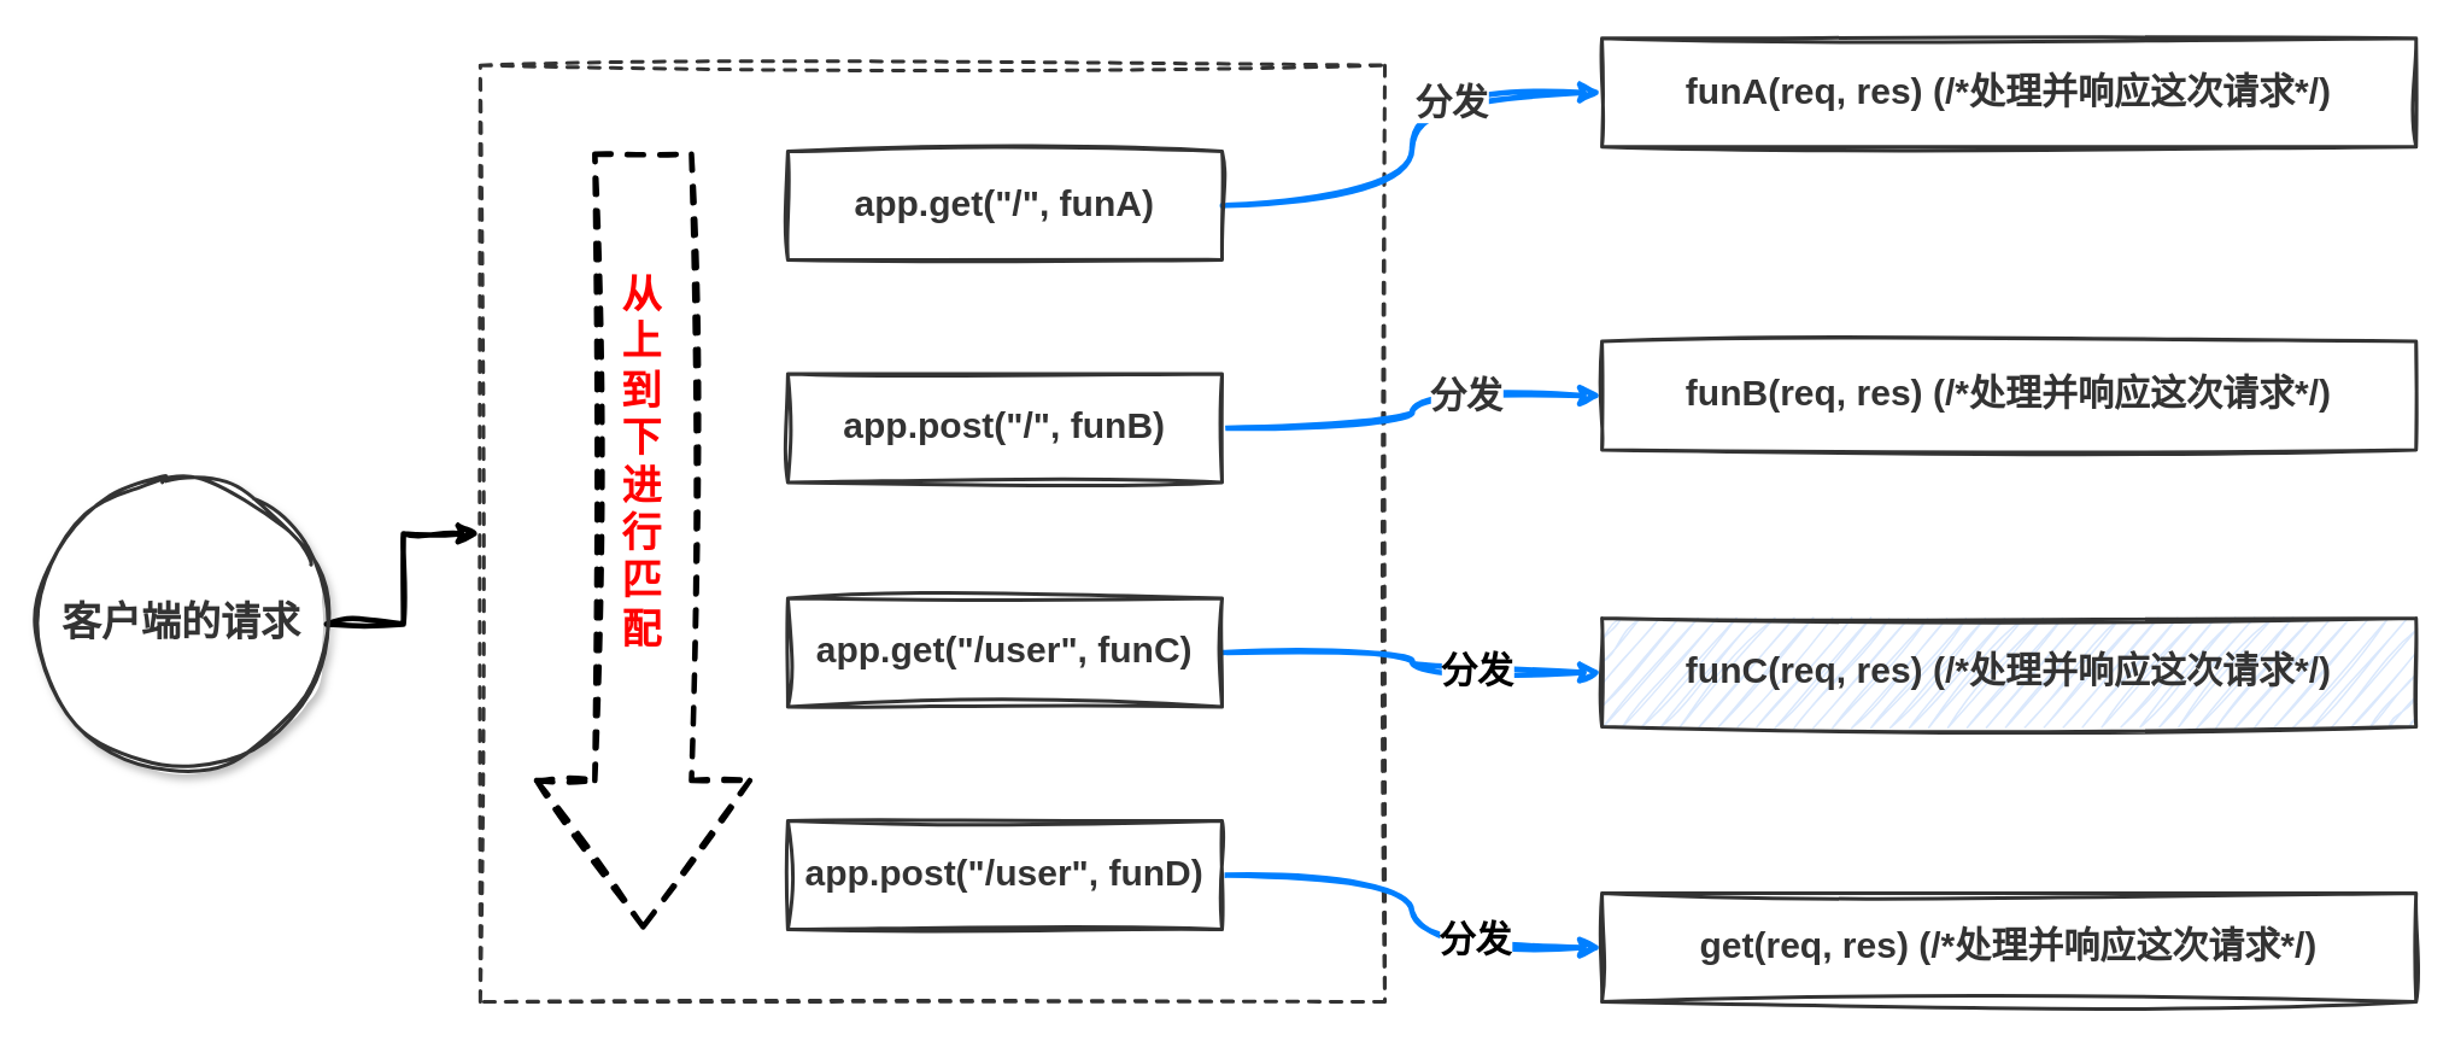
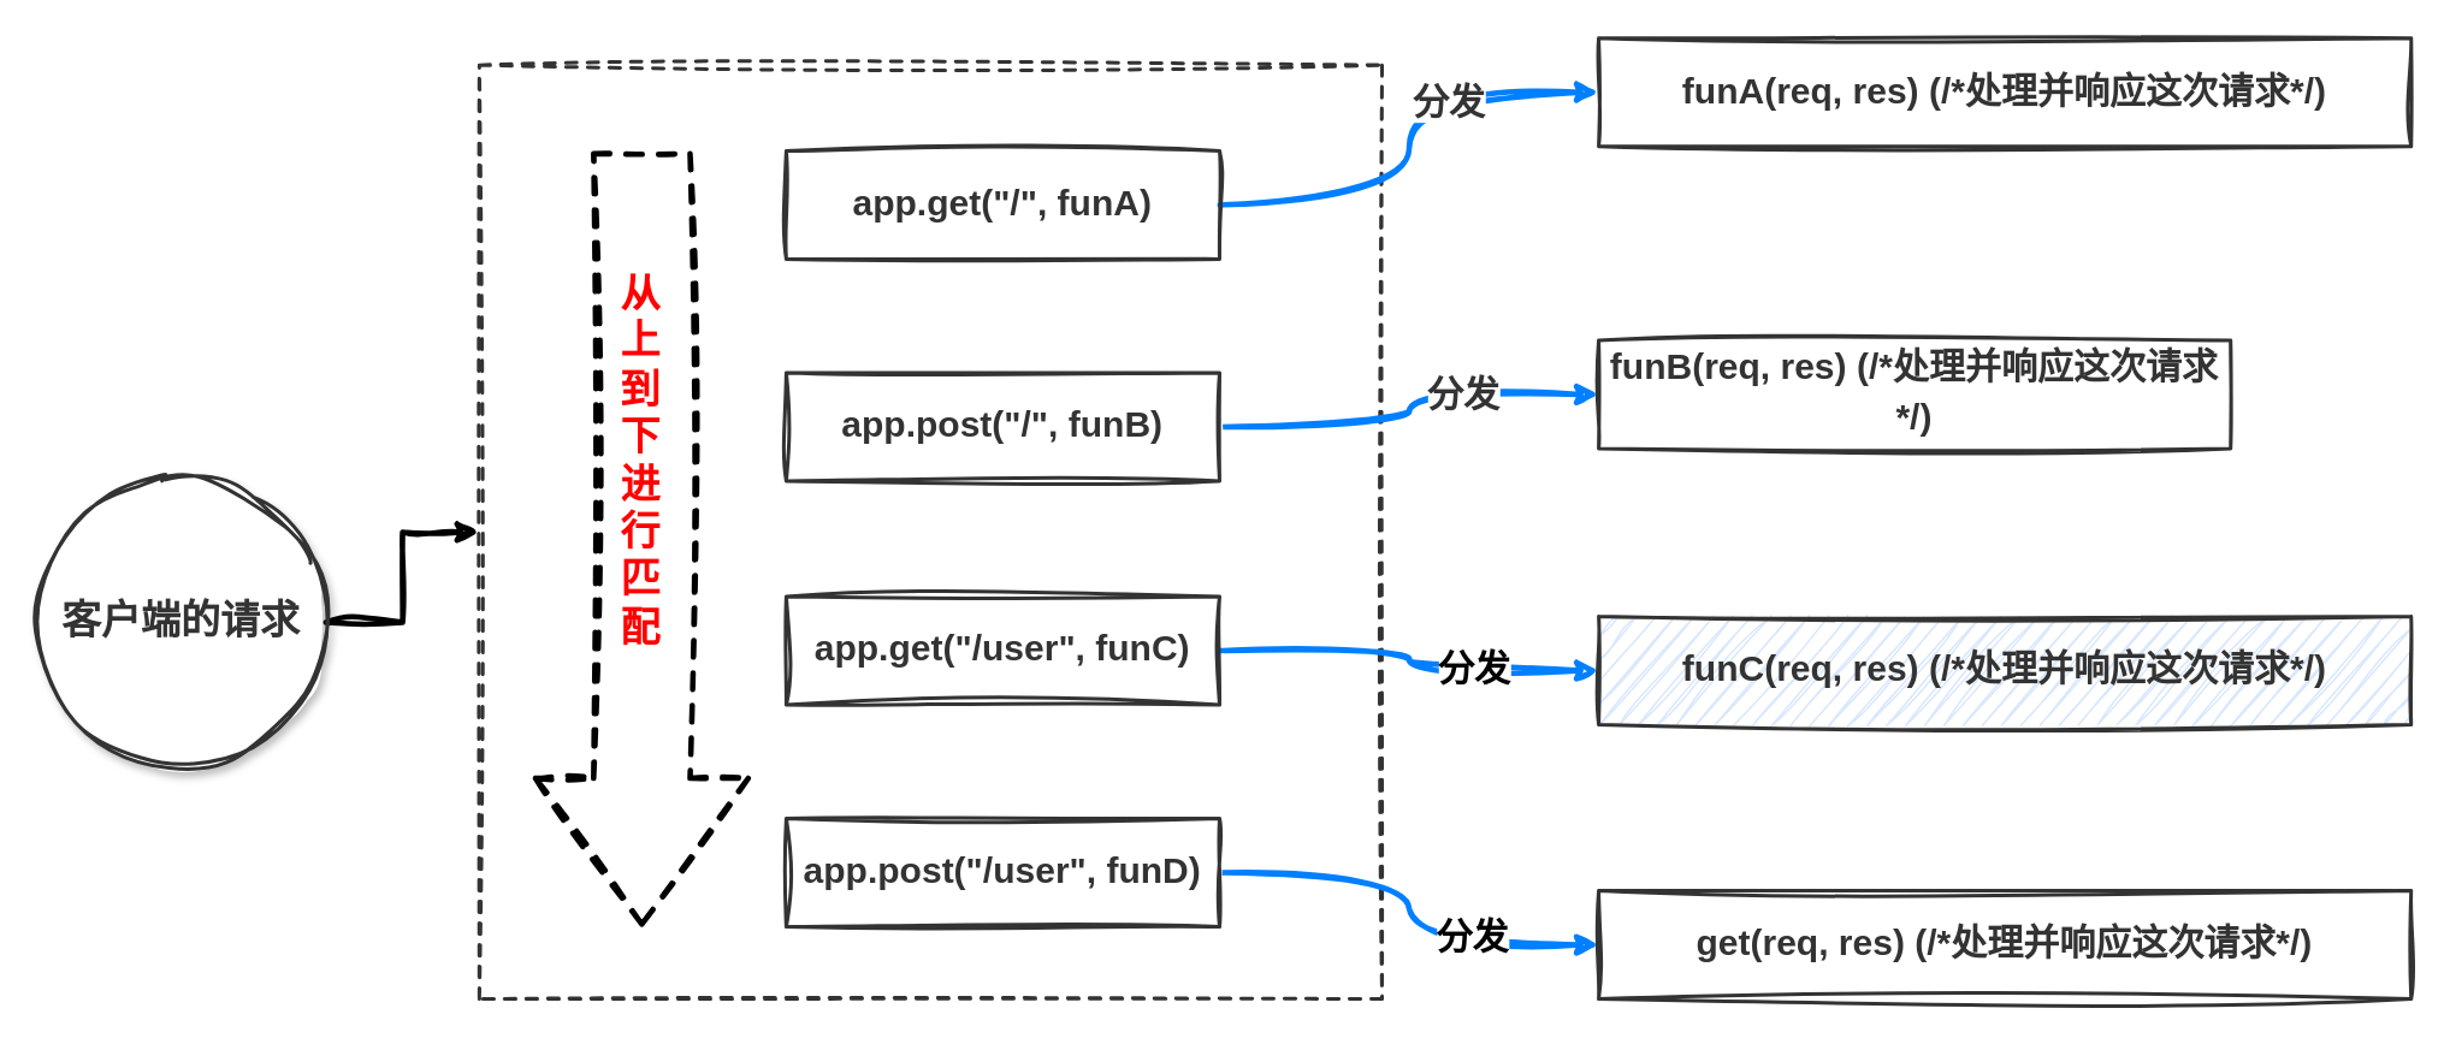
  <mxCell id="0" />
  <mxCell id="1" parent="0" />
  <mxCell id="2" style="edgeStyle=orthogonalEdgeStyle;rounded=0;orthogonalLoop=1;jettySize=auto;html=1;exitX=1;exitY=0.5;exitDx=0;exitDy=0;entryX=0;entryY=0.5;entryDx=0;entryDy=0;strokeWidth=3;shadow=0;sketch=1;curveFitting=1;jiggle=2;" edge="1" parent="1" source="3" target="4"><mxGeometry relative="1" as="geometry" /></mxCell>
  <mxCell id="3" value="&lt;font color=&quot;#333333&quot;&gt;&lt;span style=&quot;font-size: 22px;&quot;&gt;&lt;b&gt;客户端的请求&lt;/b&gt;&lt;/span&gt;&lt;/font&gt;" style="ellipse;whiteSpace=wrap;html=1;aspect=fixed;strokeWidth=2;shadow=1;sketch=1;curveFitting=1;jiggle=2;strokeColor=#333333;" parent="1" vertex="1"><mxGeometry x="20" y="264.25" width="160" height="160" as="geometry" /></mxCell>
  <mxCell id="4" value="" style="rounded=0;whiteSpace=wrap;html=1;arcSize=5;strokeWidth=2;sketch=1;curveFitting=1;jiggle=2;shadow=0;glass=0;dashed=1;strokeColor=#333333;movable=1;resizable=1;rotatable=1;deletable=1;editable=1;locked=0;connectable=1;" parent="1" vertex="1"><mxGeometry x="265" y="35.5" width="500" height="517.5" as="geometry" /></mxCell>
  <mxCell id="5" style="rounded=0;orthogonalLoop=1;jettySize=auto;html=1;exitX=1;exitY=0.5;exitDx=0;exitDy=0;entryX=0;entryY=0.5;entryDx=0;entryDy=0;edgeStyle=orthogonalEdgeStyle;curved=1;strokeWidth=3;strokeColor=#007FFF;sketch=1;curveFitting=1;jiggle=2;" edge="1" parent="1" source="7" target="19"><mxGeometry relative="1" as="geometry" /></mxCell>
  <mxCell id="6" value="&lt;font color=&quot;#333333&quot; style=&quot;font-size: 20px;&quot;&gt;&lt;b&gt;分发&lt;/b&gt;&lt;/font&gt;" style="edgeLabel;html=1;align=center;verticalAlign=middle;resizable=0;points=[];" vertex="1" connectable="0" parent="5"><mxGeometry x="0.236" y="-6" relative="1" as="geometry"><mxPoint x="21" y="-2" as="offset" /></mxGeometry></mxCell>
  <mxCell id="7" value="&lt;p style=&quot;line-height: 200%;&quot;&gt;&lt;font size=&quot;1&quot; color=&quot;#333333&quot; style=&quot;&quot;&gt;&lt;b style=&quot;font-size: 20px;&quot;&gt;app.get(&quot;/&quot;, funA)&lt;/b&gt;&lt;/font&gt;&lt;/p&gt;" style="rounded=0;whiteSpace=wrap;html=1;strokeWidth=2;sketch=1;curveFitting=1;jiggle=2;strokeColor=#333333;" vertex="1" parent="1"><mxGeometry x="435" y="83" width="240" height="60" as="geometry" /></mxCell>
  <mxCell id="8" style="edgeStyle=orthogonalEdgeStyle;curved=1;rounded=0;orthogonalLoop=1;jettySize=auto;html=1;exitX=1;exitY=0.5;exitDx=0;exitDy=0;entryX=0;entryY=0.5;entryDx=0;entryDy=0;strokeWidth=3;strokeColor=#007FFF;sketch=1;curveFitting=1;jiggle=2;" edge="1" parent="1" source="10" target="20"><mxGeometry relative="1" as="geometry" /></mxCell>
  <mxCell id="9" value="&lt;font color=&quot;#333333&quot; style=&quot;font-size: 20px;&quot;&gt;&lt;b&gt;分发&lt;/b&gt;&lt;/font&gt;" style="edgeLabel;html=1;align=center;verticalAlign=middle;resizable=0;points=[];" vertex="1" connectable="0" parent="8"><mxGeometry x="0.388" y="5" relative="1" as="geometry"><mxPoint x="-6" y="3" as="offset" /></mxGeometry></mxCell>
  <mxCell id="10" value="&lt;p style=&quot;line-height: 200%;&quot;&gt;&lt;font size=&quot;1&quot; color=&quot;#333333&quot; style=&quot;&quot;&gt;&lt;b style=&quot;font-size: 20px;&quot;&gt;app.post(&quot;/&quot;, funB)&lt;/b&gt;&lt;/font&gt;&lt;/p&gt;" style="rounded=0;whiteSpace=wrap;html=1;strokeWidth=2;sketch=1;curveFitting=1;jiggle=2;strokeColor=#333333;" vertex="1" parent="1"><mxGeometry x="435" y="206" width="240" height="60" as="geometry" /></mxCell>
  <mxCell id="11" style="edgeStyle=orthogonalEdgeStyle;curved=1;rounded=0;orthogonalLoop=1;jettySize=auto;html=1;exitX=1;exitY=0.5;exitDx=0;exitDy=0;entryX=0;entryY=0.5;entryDx=0;entryDy=0;strokeWidth=3;sketch=1;curveFitting=1;jiggle=2;strokeColor=#007FFF;" edge="1" parent="1" source="13" target="21"><mxGeometry relative="1" as="geometry" /></mxCell>
  <mxCell id="12" value="&lt;font style=&quot;font-size: 20px;&quot;&gt;&lt;b&gt;分发&lt;/b&gt;&lt;/font&gt;" style="edgeLabel;html=1;align=center;verticalAlign=middle;resizable=0;points=[];" vertex="1" connectable="0" parent="11"><mxGeometry x="0.227" y="2" relative="1" as="geometry"><mxPoint x="15" y="-1" as="offset" /></mxGeometry></mxCell>
  <mxCell id="13" value="&lt;p style=&quot;line-height: 200%;&quot;&gt;&lt;font size=&quot;1&quot; color=&quot;#333333&quot; style=&quot;&quot;&gt;&lt;b style=&quot;font-size: 20px;&quot;&gt;app.get(&quot;/user&quot;, funC)&lt;/b&gt;&lt;/font&gt;&lt;/p&gt;" style="rounded=0;whiteSpace=wrap;html=1;strokeWidth=2;sketch=1;curveFitting=1;jiggle=2;strokeColor=#333333;" vertex="1" parent="1"><mxGeometry x="435" y="330" width="240" height="60" as="geometry" /></mxCell>
  <mxCell id="14" style="edgeStyle=orthogonalEdgeStyle;curved=1;rounded=0;orthogonalLoop=1;jettySize=auto;html=1;exitX=1;exitY=0.5;exitDx=0;exitDy=0;strokeWidth=3;strokeColor=#007FFF;shadow=0;sketch=1;curveFitting=1;jiggle=2;" edge="1" parent="1" source="16" target="22"><mxGeometry relative="1" as="geometry" /></mxCell>
  <mxCell id="15" value="&lt;b&gt;&lt;font style=&quot;font-size: 20px;&quot;&gt;分发&lt;/font&gt;&lt;/b&gt;" style="edgeLabel;html=1;align=center;verticalAlign=middle;resizable=0;points=[];" vertex="1" connectable="0" parent="14"><mxGeometry x="0.305" y="7" relative="1" as="geometry"><mxPoint x="16" y="1" as="offset" /></mxGeometry></mxCell>
  <mxCell id="16" value="&lt;p style=&quot;line-height: 200%;&quot;&gt;&lt;font size=&quot;1&quot; color=&quot;#333333&quot; style=&quot;&quot;&gt;&lt;b style=&quot;font-size: 20px;&quot;&gt;app.post(&quot;/user&quot;, funD)&lt;/b&gt;&lt;/font&gt;&lt;/p&gt;" style="rounded=0;whiteSpace=wrap;html=1;strokeWidth=2;sketch=1;curveFitting=1;jiggle=2;strokeColor=#333333;" vertex="1" parent="1"><mxGeometry x="435" y="453" width="240" height="60" as="geometry" /></mxCell>
  <mxCell id="17" value="" style="shape=flexArrow;endArrow=classic;html=1;rounded=0;endWidth=61.429;endSize=25.929;strokeWidth=3;dashed=1;width=51.429;sketch=1;curveFitting=1;jiggle=2;" edge="1" parent="1"><mxGeometry width="50" height="50" relative="1" as="geometry"><mxPoint x="355" y="83" as="sourcePoint" /><mxPoint x="355" y="513" as="targetPoint" /></mxGeometry></mxCell>
  <mxCell id="18" value="&lt;font color=&quot;#ff0000&quot; style=&quot;font-size: 22px;&quot;&gt;&lt;b&gt;从&lt;br&gt;上&lt;br&gt;到&lt;br&gt;下&lt;br&gt;进&lt;br&gt;行&lt;br&gt;匹&lt;br&gt;配&lt;/b&gt;&lt;/font&gt;" style="edgeLabel;html=1;align=center;verticalAlign=middle;resizable=0;points=[];" vertex="1" connectable="0" parent="17"><mxGeometry x="-0.379" y="-6" relative="1" as="geometry"><mxPoint x="4" y="37" as="offset" /></mxGeometry></mxCell>
  <mxCell id="19" value="&lt;p style=&quot;line-height: 200%;&quot;&gt;&lt;font size=&quot;1&quot; color=&quot;#333333&quot; style=&quot;&quot;&gt;&lt;b style=&quot;font-size: 20px;&quot;&gt;funA(req, res) (/*处理并响应这次请求*/)&lt;/b&gt;&lt;/font&gt;&lt;/p&gt;" style="rounded=0;whiteSpace=wrap;html=1;strokeWidth=2;strokeColor=#333333;sketch=1;curveFitting=1;jiggle=2;" vertex="1" parent="1"><mxGeometry x="885" y="20.5" width="450" height="60" as="geometry" /></mxCell>
- <mxCell id="20" value="&lt;p style=&quot;line-height: 200%;&quot;&gt;&lt;font size=&quot;1&quot; color=&quot;#333333&quot; style=&quot;&quot;&gt;&lt;b style=&quot;font-size: 20px;&quot;&gt;funB(req, res) (/*处理并响应这次请求*/)&lt;/b&gt;&lt;/font&gt;&lt;/p&gt;" style="rounded=0;whiteSpace=wrap;html=1;strokeWidth=2;strokeColor=#333333;sketch=1;curveFitting=1;jiggle=2;" vertex="1" parent="1"><mxGeometry x="885" y="188" width="450" height="60" as="geometry" /></mxCell>
+ <mxCell id="20" value="&lt;p style=&quot;line-height: 200%;&quot;&gt;&lt;font size=&quot;1&quot; color=&quot;#333333&quot; style=&quot;&quot;&gt;&lt;b style=&quot;font-size: 20px;&quot;&gt;funB(req, res) (/*处理并响应这次请求*/)&lt;/b&gt;&lt;/font&gt;&lt;/p&gt;" style="rounded=0;whiteSpace=wrap;html=1;strokeWidth=2;strokeColor=#333333;sketch=1;curveFitting=1;jiggle=2;" vertex="1" parent="1"><mxGeometry x="885" y="188" width="350" height="60" as="geometry" /></mxCell>
  <mxCell id="21" value="&lt;p style=&quot;line-height: 200%;&quot;&gt;&lt;font size=&quot;1&quot; color=&quot;#333333&quot; style=&quot;&quot;&gt;&lt;b style=&quot;font-size: 20px;&quot;&gt;funC(req, res) (/*处理并响应这次请求*/)&lt;/b&gt;&lt;/font&gt;&lt;/p&gt;" style="rounded=0;whiteSpace=wrap;html=1;strokeWidth=2;strokeColor=#333333;sketch=1;curveFitting=1;jiggle=2;fillColor=#dae8fc;" vertex="1" parent="1"><mxGeometry x="885" y="341" width="450" height="60" as="geometry" /></mxCell>
  <mxCell id="22" value="&lt;p style=&quot;line-height: 200%;&quot;&gt;&lt;font size=&quot;1&quot; color=&quot;#333333&quot; style=&quot;&quot;&gt;&lt;b style=&quot;font-size: 20px;&quot;&gt;get(req, res) (/*处理并响应这次请求*/)&lt;/b&gt;&lt;/font&gt;&lt;/p&gt;" style="rounded=0;whiteSpace=wrap;html=1;strokeWidth=2;strokeColor=#333333;sketch=1;curveFitting=1;jiggle=2;" vertex="1" parent="1"><mxGeometry x="885" y="493" width="450" height="60" as="geometry" /></mxCell>
